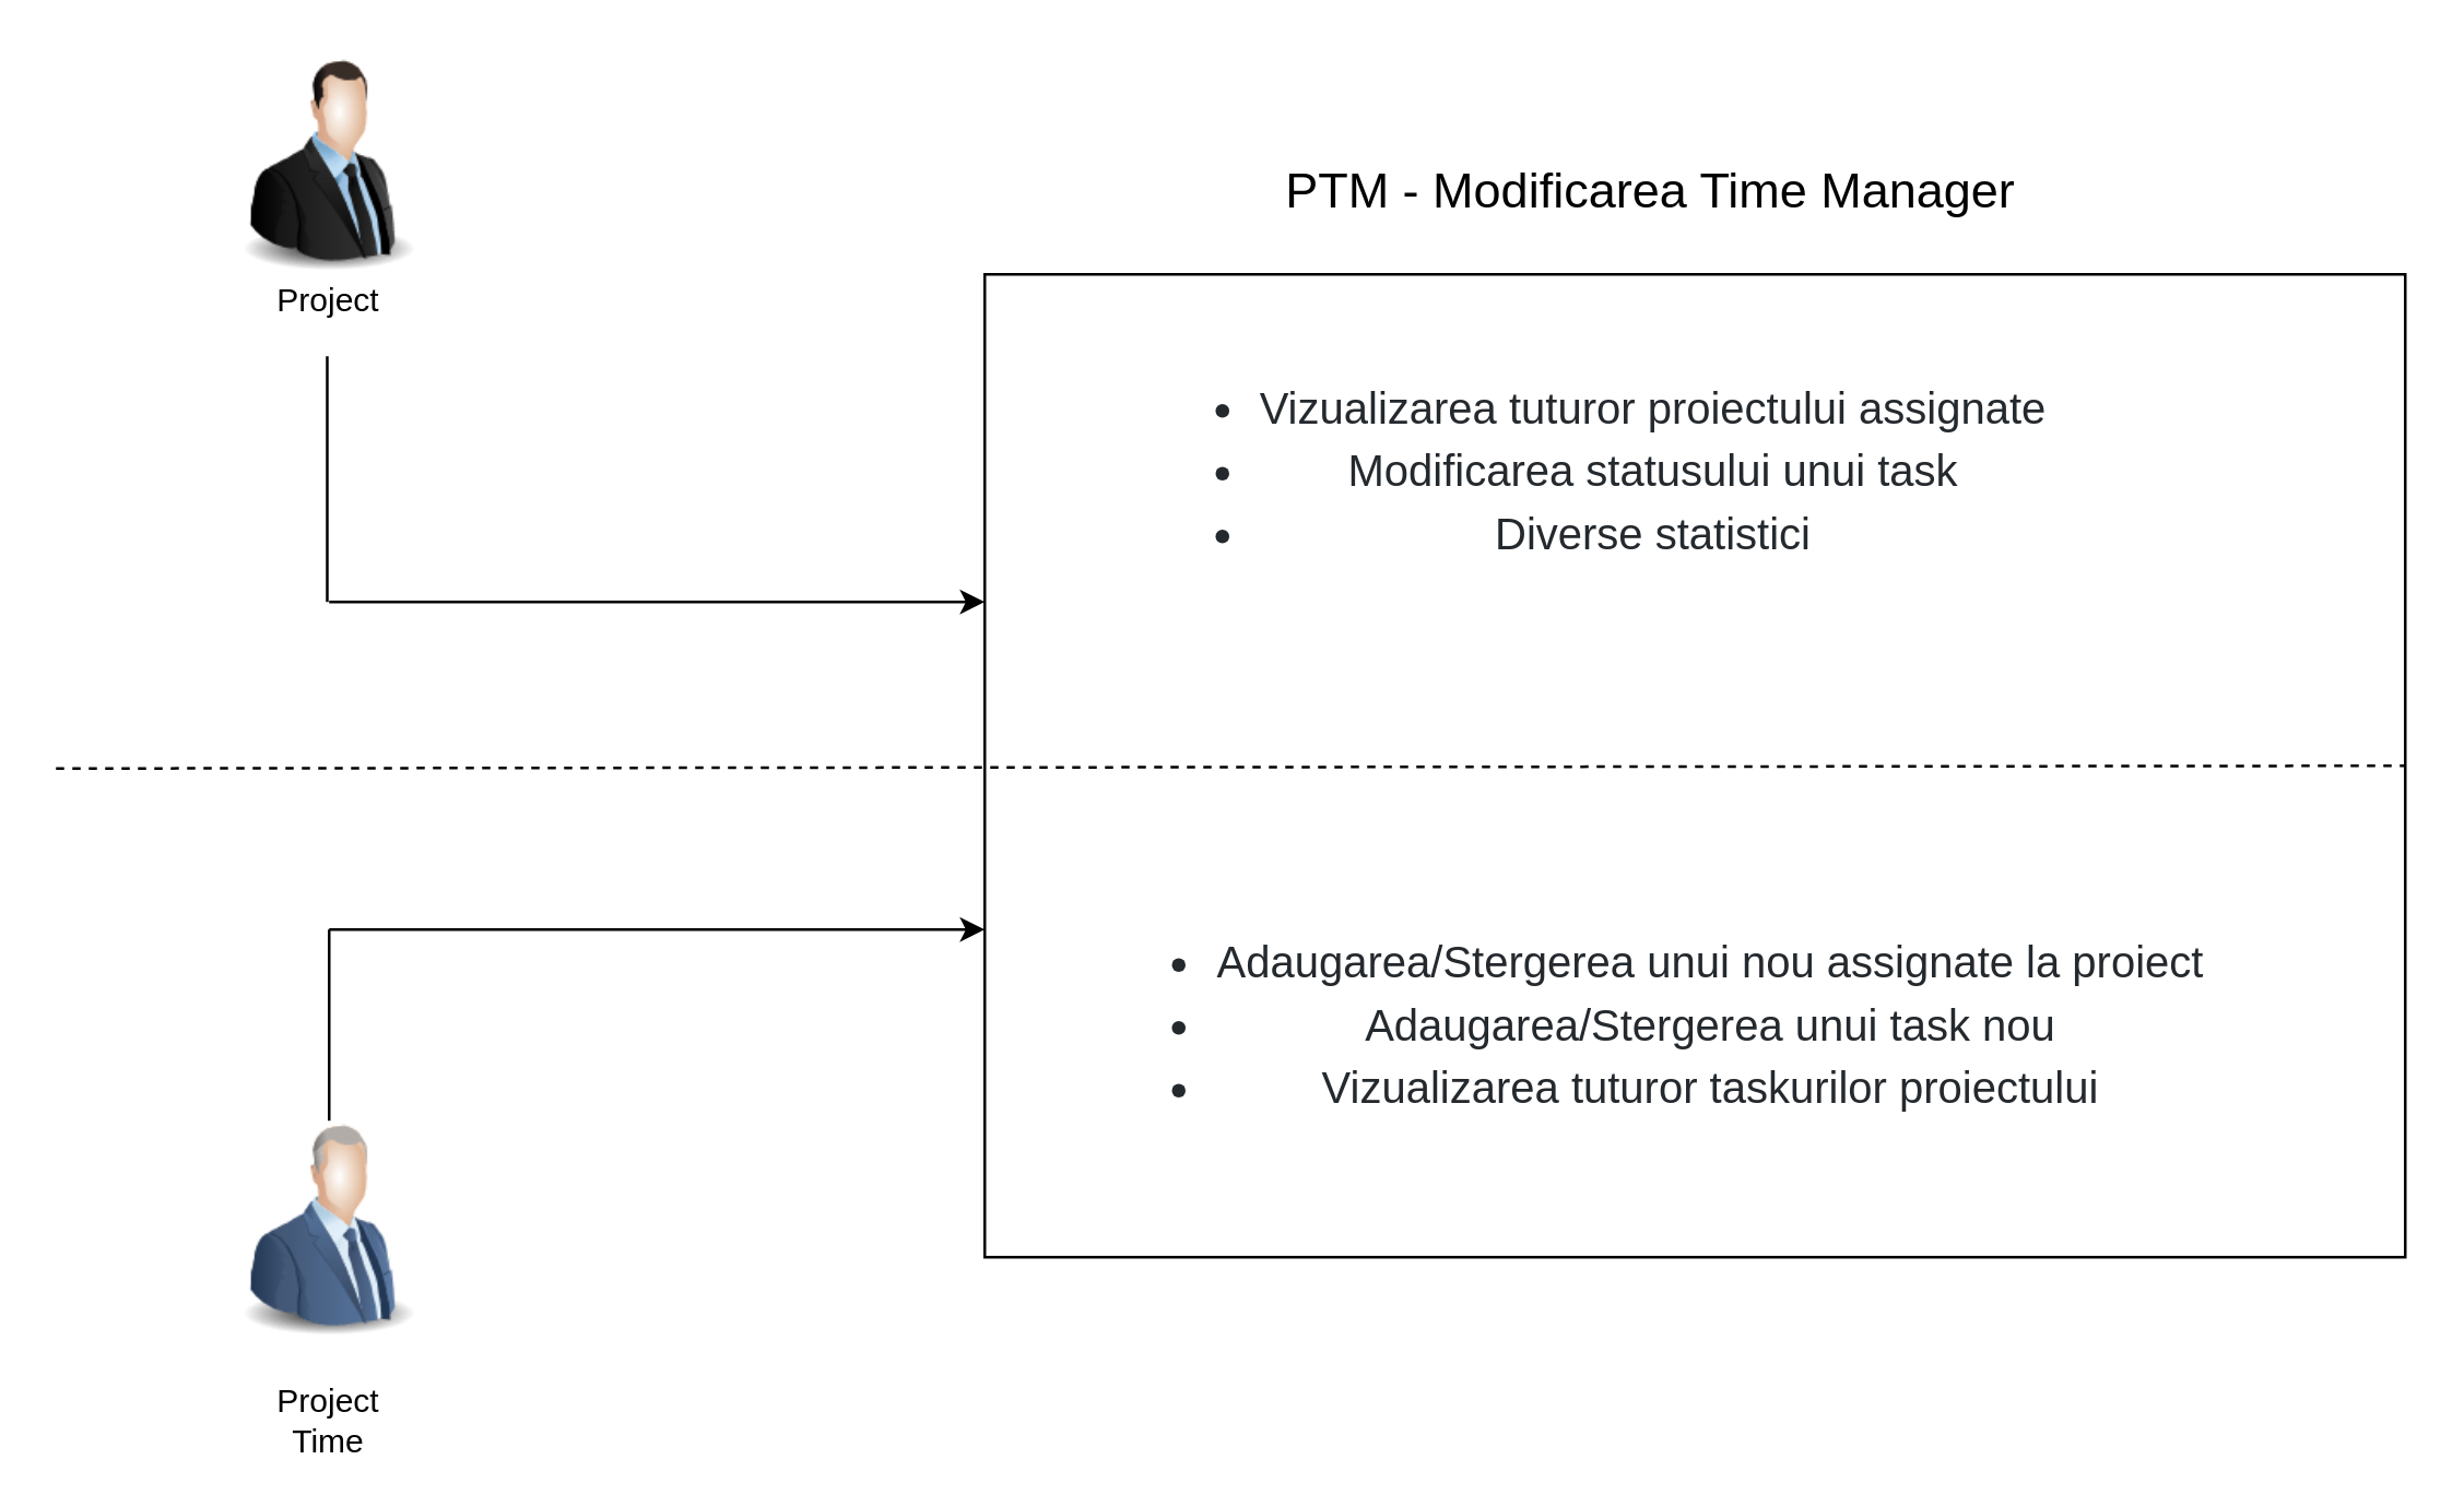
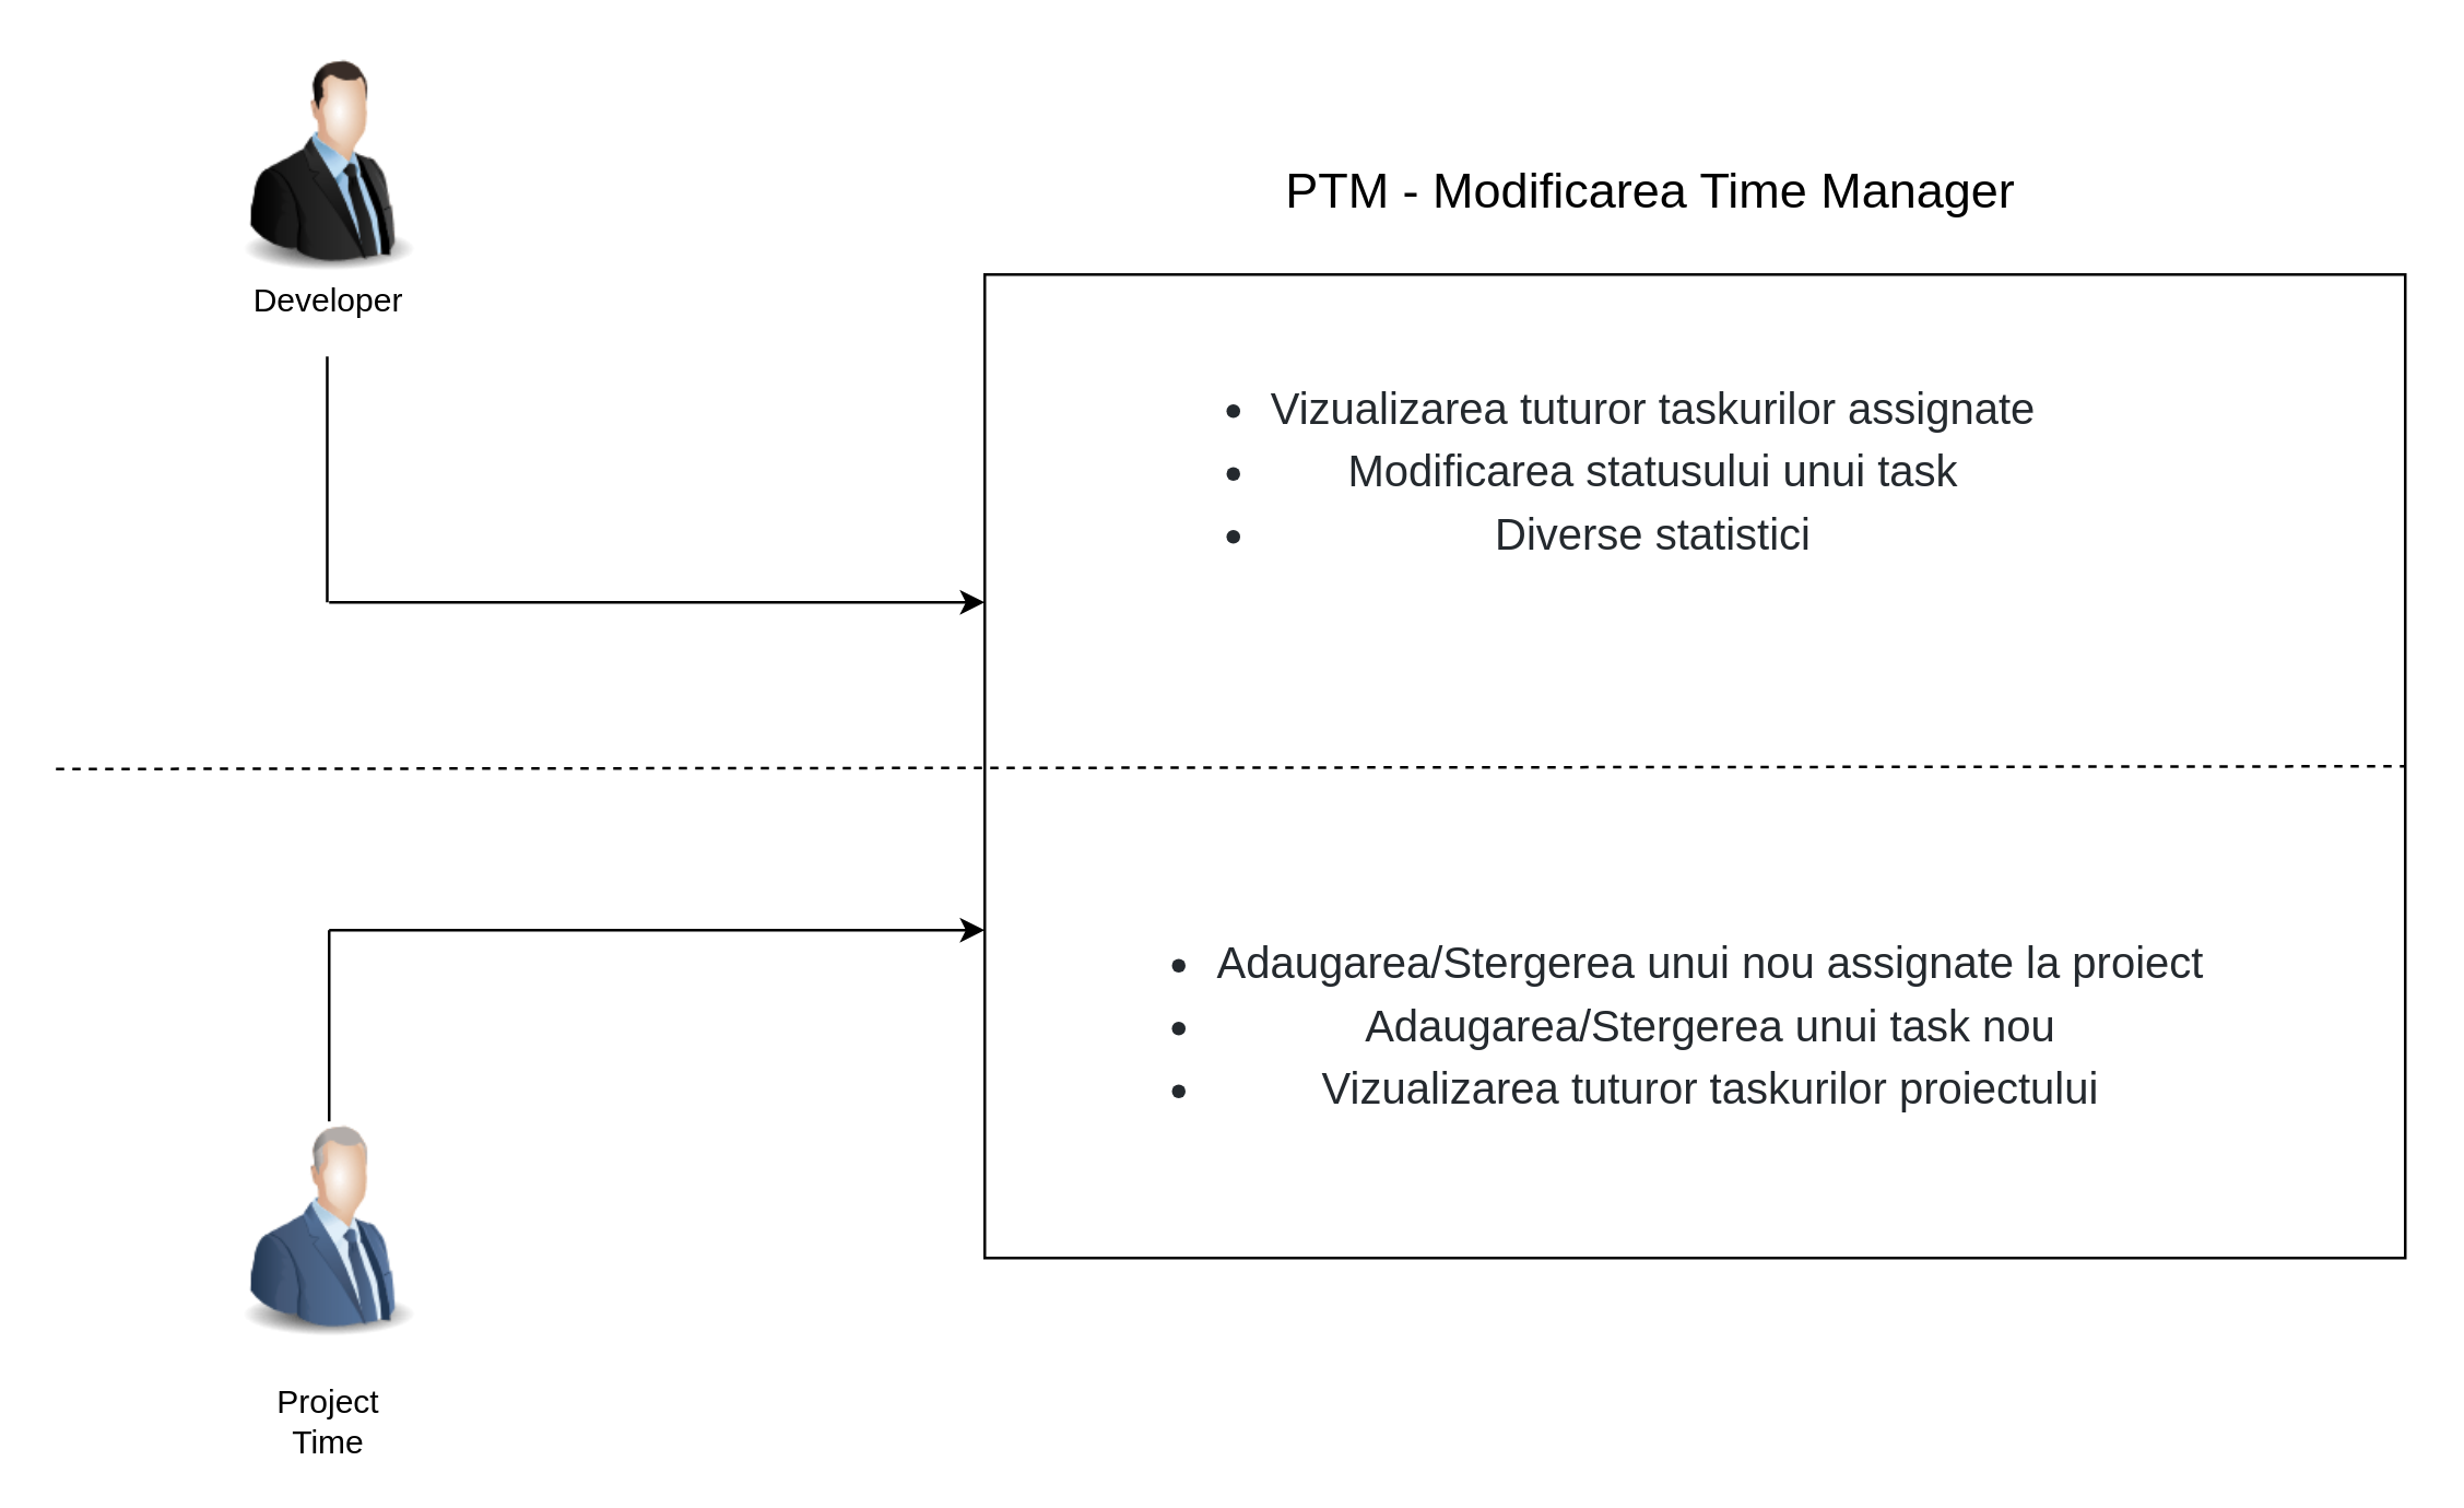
  <mxCell id="0" />
  <mxCell id="1" parent="0" />
  <mxCell id="2" value="" style="image;html=1;labelBackgroundColor=#ffffff;image=img/lib/clip_art/people/Suit_Man_128x128.png" vertex="1" parent="1"><mxGeometry x="80" y="20" width="80" height="80" as="geometry" /></mxCell>
- <mxCell id="3" value="Project" style="text;html=1;strokeColor=none;fillColor=none;align=center;verticalAlign=middle;whiteSpace=wrap;rounded=0;" vertex="1" parent="1"><mxGeometry x="100" y="100" width="40" height="20" as="geometry" /></mxCell>
+ <mxCell id="3" value="Developer" style="text;html=1;strokeColor=none;fillColor=none;align=center;verticalAlign=middle;whiteSpace=wrap;rounded=0;" vertex="1" parent="1"><mxGeometry x="100" y="100" width="40" height="20" as="geometry" /></mxCell>
  <mxCell id="4" value="" style="image;html=1;labelBackgroundColor=#ffffff;image=img/lib/clip_art/people/Suit_Man_Blue_128x128.png" vertex="1" parent="1"><mxGeometry x="80" y="410" width="80" height="80" as="geometry" /></mxCell>
  <mxCell id="5" value="Project Time" style="text;html=1;strokeColor=none;fillColor=none;align=center;verticalAlign=middle;whiteSpace=wrap;rounded=0;" vertex="1" parent="1"><mxGeometry x="100" y="510" width="40" height="20" as="geometry" /></mxCell>
  <mxCell id="6" value="" style="endArrow=classic;html=1;" edge="1" parent="1"><mxGeometry width="50" height="50" relative="1" as="geometry"><mxPoint x="120" y="220" as="sourcePoint" /><mxPoint x="360" y="220" as="targetPoint" /></mxGeometry></mxCell>
  <mxCell id="7" value="" style="endArrow=none;html=1;entryX=0.25;entryY=1;entryDx=0;entryDy=0;" edge="1" parent="1"><mxGeometry width="50" height="50" relative="1" as="geometry"><mxPoint x="119.29" y="220" as="sourcePoint" /><mxPoint x="119.29" y="130" as="targetPoint" /></mxGeometry></mxCell>
  <mxCell id="8" value="" style="endArrow=classic;html=1;" edge="1" parent="1"><mxGeometry width="50" height="50" relative="1" as="geometry"><mxPoint x="120" y="340" as="sourcePoint" /><mxPoint x="360" y="340" as="targetPoint" /></mxGeometry></mxCell>
  <mxCell id="9" value="" style="endArrow=none;html=1;exitX=0.5;exitY=0;exitDx=0;exitDy=0;" edge="1" parent="1" source="4"><mxGeometry width="50" height="50" relative="1" as="geometry"><mxPoint x="100" y="410" as="sourcePoint" /><mxPoint x="120" y="340" as="targetPoint" /></mxGeometry></mxCell>
  <mxCell id="10" value="&lt;font style=&quot;font-size: 18px&quot;&gt;PTM - Modificarea Time Manager&lt;/font&gt;" style="text;html=1;strokeColor=none;fillColor=none;align=center;verticalAlign=middle;whiteSpace=wrap;rounded=0;" vertex="1" parent="1"><mxGeometry x="390" y="60" width="428" height="20" as="geometry" /></mxCell>
  <mxCell id="11" value="" style="rounded=0;whiteSpace=wrap;html=1;" vertex="1" parent="1"><mxGeometry x="360" y="100" width="520" height="360" as="geometry" /></mxCell>
- <mxCell id="12" value="&lt;ul style=&quot;box-sizing: border-box ; padding-left: 2em ; margin-top: 0px ; margin-bottom: 16px ; color: rgb(36 , 41 , 46) ; font-family: , &amp;#34;blinkmacsystemfont&amp;#34; , &amp;#34;segoe ui&amp;#34; , &amp;#34;helvetica&amp;#34; , &amp;#34;arial&amp;#34; , sans-serif , &amp;#34;apple color emoji&amp;#34; , &amp;#34;segoe ui emoji&amp;#34; ; font-size: 16px ; background-color: rgb(255 , 255 , 255)&quot;&gt;&lt;li style=&quot;box-sizing: border-box&quot;&gt;Vizualizarea tuturor proiectului assignate&lt;/li&gt;&lt;li style=&quot;box-sizing: border-box ; margin-top: 0.25em&quot;&gt;Modificarea statusului unui task&lt;/li&gt;&lt;li style=&quot;box-sizing: border-box ; margin-top: 0.25em&quot;&gt;Diverse statistici&lt;/li&gt;&lt;/ul&gt;" style="text;html=1;strokeColor=none;fillColor=none;align=center;verticalAlign=middle;whiteSpace=wrap;rounded=0;" vertex="1" parent="1"><mxGeometry x="424" y="90" width="330" height="180" as="geometry" /></mxCell>
+ <mxCell id="12" value="&lt;ul style=&quot;box-sizing: border-box ; padding-left: 2em ; margin-top: 0px ; margin-bottom: 16px ; color: rgb(36 , 41 , 46) ; font-family: , &amp;#34;blinkmacsystemfont&amp;#34; , &amp;#34;segoe ui&amp;#34; , &amp;#34;helvetica&amp;#34; , &amp;#34;arial&amp;#34; , sans-serif , &amp;#34;apple color emoji&amp;#34; , &amp;#34;segoe ui emoji&amp;#34; ; font-size: 16px ; background-color: rgb(255 , 255 , 255)&quot;&gt;&lt;li style=&quot;box-sizing: border-box&quot;&gt;Vizualizarea tuturor taskurilor assignate&lt;/li&gt;&lt;li style=&quot;box-sizing: border-box ; margin-top: 0.25em&quot;&gt;Modificarea statusului unui task&lt;/li&gt;&lt;li style=&quot;box-sizing: border-box ; margin-top: 0.25em&quot;&gt;Diverse statistici&lt;/li&gt;&lt;/ul&gt;" style="text;html=1;strokeColor=none;fillColor=none;align=center;verticalAlign=middle;whiteSpace=wrap;rounded=0;" vertex="1" parent="1"><mxGeometry x="424" y="90" width="330" height="180" as="geometry" /></mxCell>
  <mxCell id="13" value="&lt;ul style=&quot;box-sizing: border-box ; padding-left: 2em ; margin-top: 0px ; color: rgb(36 , 41 , 46) ; font-family: , &amp;#34;blinkmacsystemfont&amp;#34; , &amp;#34;segoe ui&amp;#34; , &amp;#34;helvetica&amp;#34; , &amp;#34;arial&amp;#34; , sans-serif , &amp;#34;apple color emoji&amp;#34; , &amp;#34;segoe ui emoji&amp;#34; ; font-size: 16px ; background-color: rgb(255 , 255 , 255) ; margin-bottom: 0px&quot;&gt;&lt;li style=&quot;box-sizing: border-box&quot;&gt;Adaugarea/Stergerea unui nou assignate la proiect&lt;/li&gt;&lt;li style=&quot;box-sizing: border-box ; margin-top: 0.25em&quot;&gt;Adaugarea/Stergerea unui task nou&lt;/li&gt;&lt;li style=&quot;box-sizing: border-box ; margin-top: 0.25em&quot;&gt;Vizualizarea tuturor taskurilor proiectului&lt;/li&gt;&lt;/ul&gt;" style="text;html=1;strokeColor=none;fillColor=none;align=center;verticalAlign=middle;whiteSpace=wrap;rounded=0;" vertex="1" parent="1"><mxGeometry x="410" y="300" width="400" height="150" as="geometry" /></mxCell>
  <mxCell id="14" value="" style="endArrow=none;dashed=1;html=1;entryX=1;entryY=0.5;entryDx=0;entryDy=0;" edge="1" parent="1" target="11"><mxGeometry width="50" height="50" relative="1" as="geometry"><mxPoint y="281" as="sourcePoint" x="20" /><mxPoint x="100" y="250" as="targetPoint" /></mxGeometry></mxCell>
